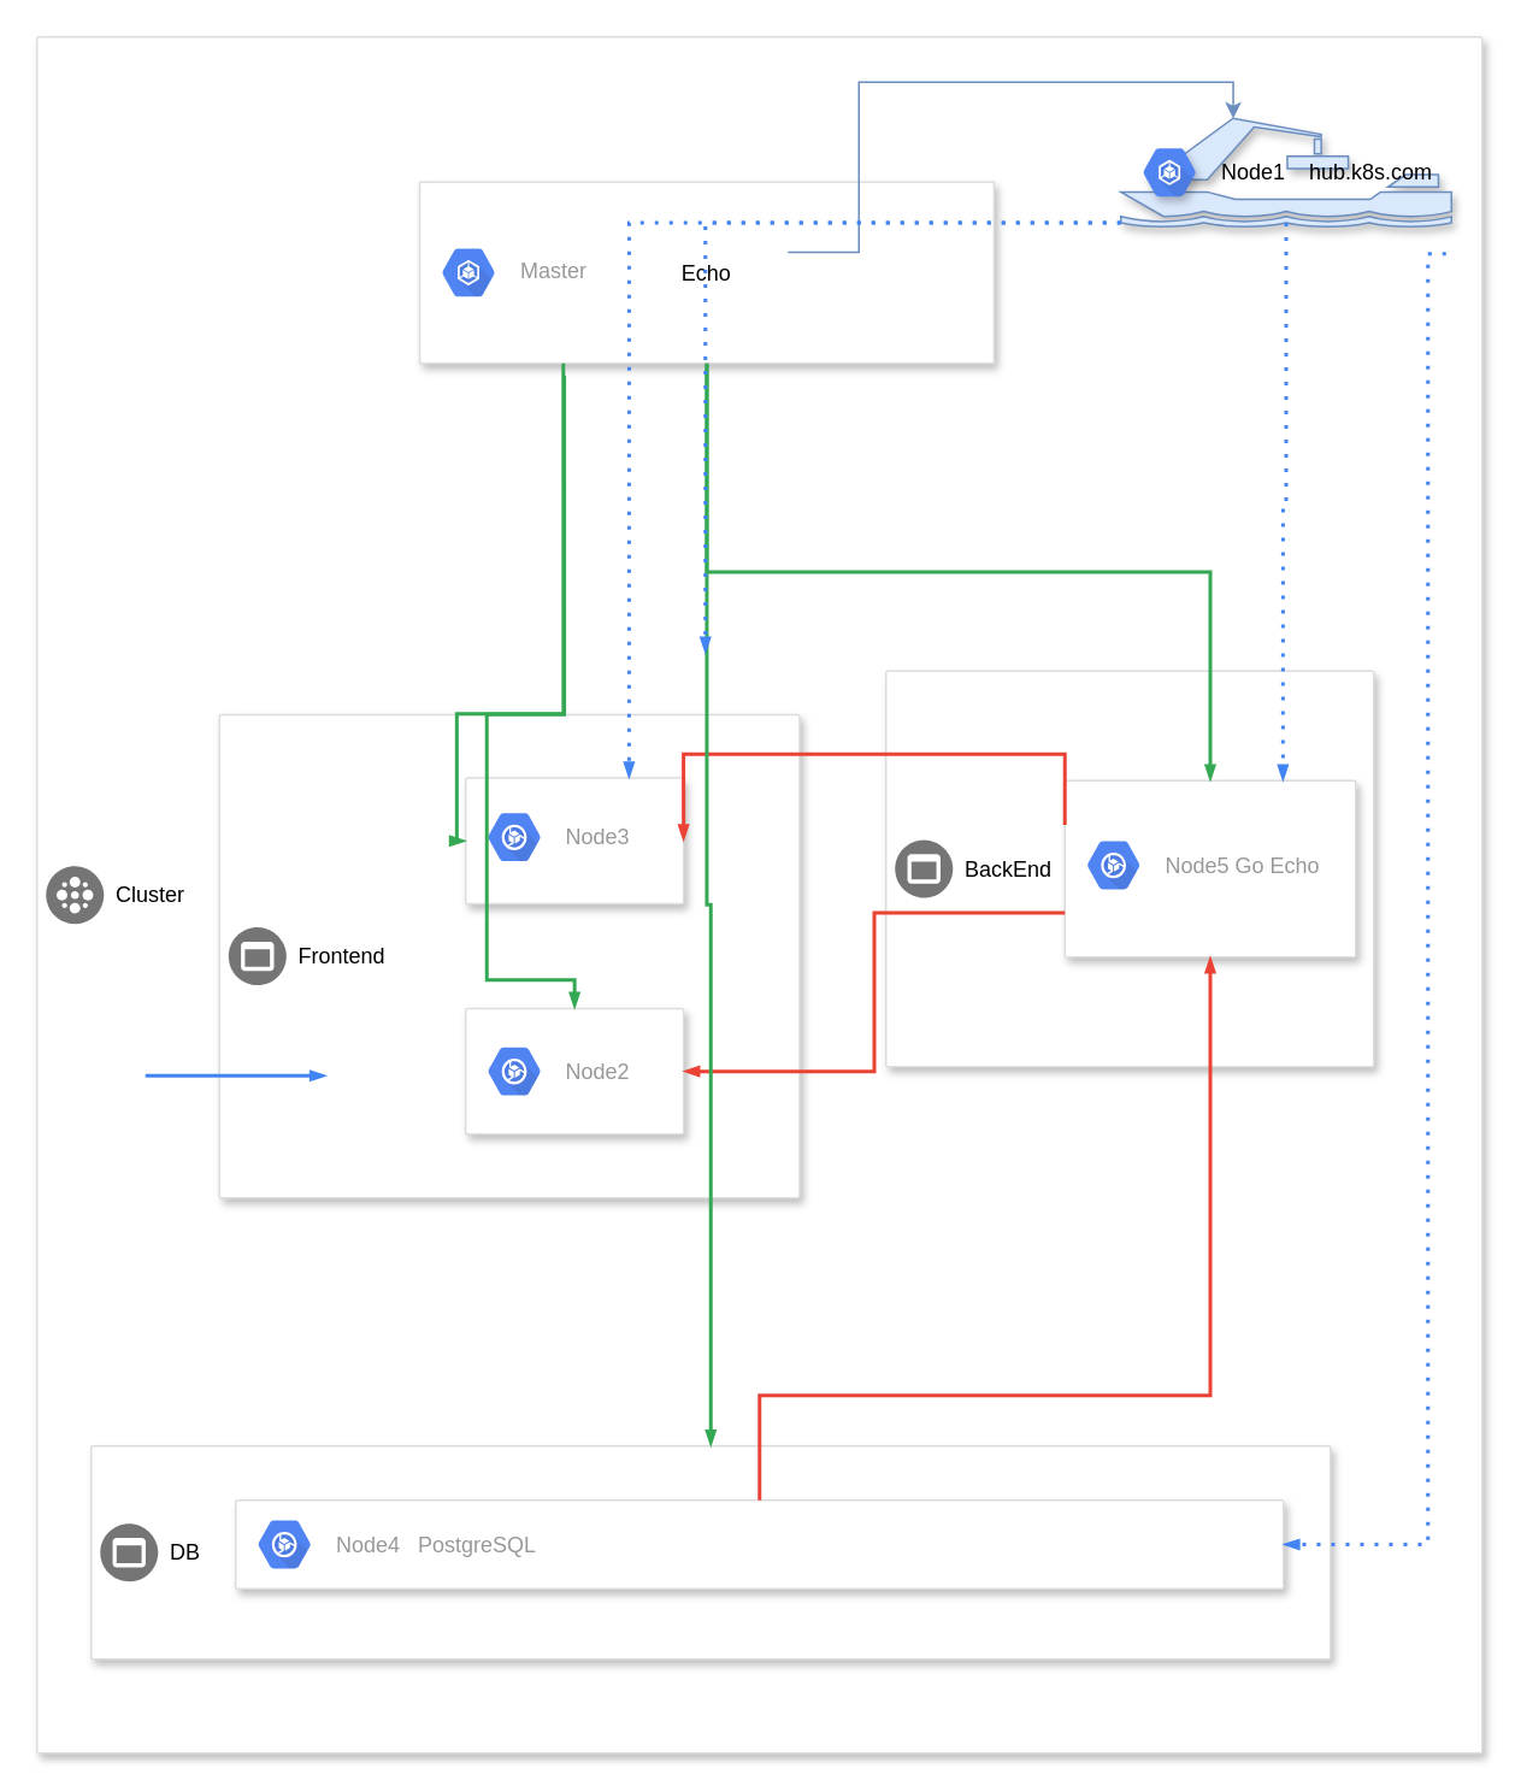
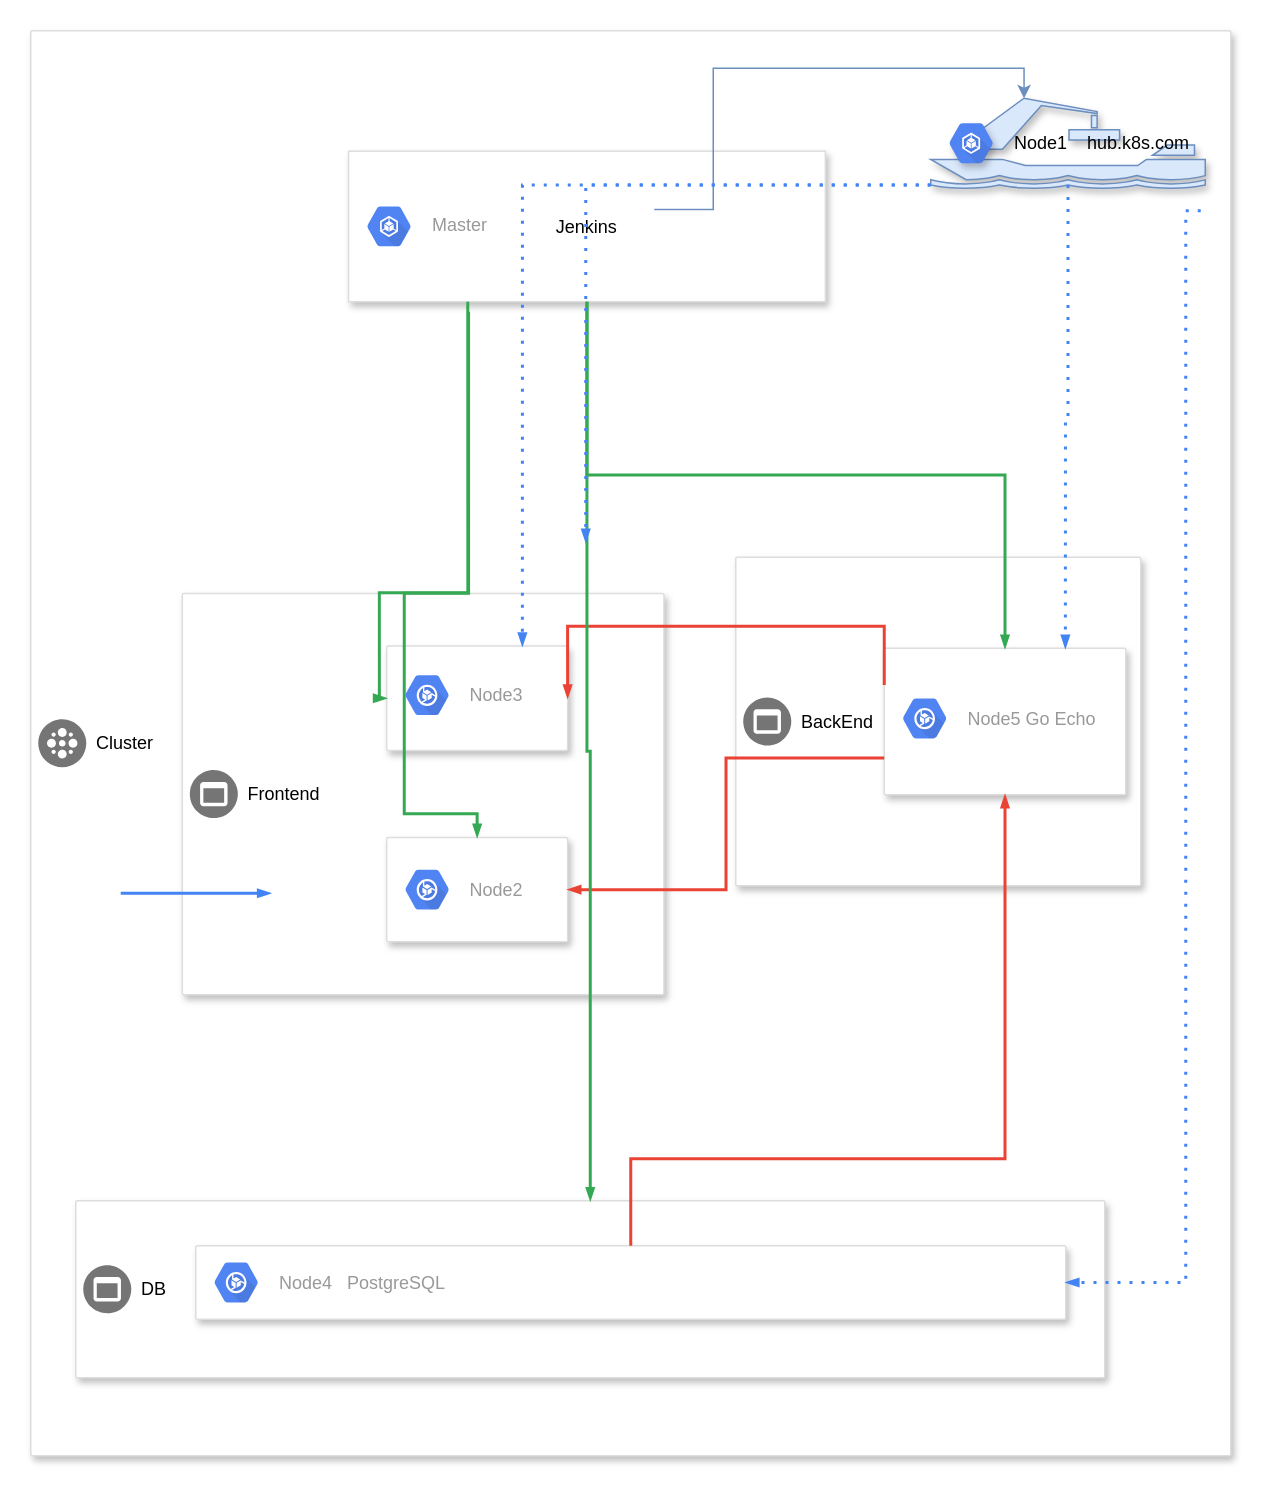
  <mxCell id="0" />
  <mxCell id="1" parent="0" />
  <mxCell id="2" value="" style="strokeColor=#dddddd;fillColor=#ffffff;shadow=1;strokeWidth=1;rounded=1;absoluteArcSize=1;arcSize=2;" parent="1" vertex="1"><mxGeometry y="20" width="800" height="950" as="geometry" x="20" /></mxCell>
  <mxCell id="3" value="Cluster&lt;br&gt;" style="dashed=0;connectable=0;html=1;fillColor=#757575;strokeColor=none;shape=mxgraph.gcp2.cluster;part=1;labelPosition=right;verticalLabelPosition=middle;align=left;verticalAlign=middle;spacingLeft=5;fontColor=#000000;fontSize=12;" parent="2" vertex="1"><mxGeometry y="0.5" width="32" height="32" relative="1" as="geometry"><mxPoint x="5" y="-16" as="offset" /></mxGeometry></mxCell>
- <mxCell id="4" value="Echo" style="strokeColor=#dddddd;fillColor=#ffffff;shadow=1;strokeWidth=1;rounded=1;absoluteArcSize=1;arcSize=0;" parent="2" vertex="1"><mxGeometry x="211.892" y="80.282" width="317.838" height="100.352" as="geometry" /></mxCell>
+ <mxCell id="4" value="Jenkins" style="strokeColor=#dddddd;fillColor=#ffffff;shadow=1;strokeWidth=1;rounded=1;absoluteArcSize=1;arcSize=0;" parent="2" vertex="1"><mxGeometry x="211.892" y="80.282" width="317.838" height="100.352" as="geometry" /></mxCell>
  <mxCell id="5" value="Master" style="dashed=0;connectable=0;html=1;fillColor=#5184F3;strokeColor=none;shape=mxgraph.gcp2.hexIcon;prIcon=container_engine;part=1;labelPosition=right;verticalLabelPosition=middle;align=left;verticalAlign=middle;spacingLeft=5;fontColor=#999999;fontSize=12;" parent="4" vertex="1"><mxGeometry y="0.5" width="44" height="39" relative="1" as="geometry"><mxPoint x="5" y="-19.5" as="offset" /></mxGeometry></mxCell>
  <mxCell id="6" value="" style="shape=image;html=1;verticalAlign=top;verticalLabelPosition=bottom;labelBackgroundColor=#ffffff;imageAspect=0;aspect=fixed;image=https://cdn4.iconfinder.com/data/icons/logos-brands-5/24/jenkins-128.png" parent="4" vertex="1"><mxGeometry x="200.29" y="31.9" width="6.947" height="6.947" as="geometry" /></mxCell>
  <mxCell id="7" value="" style="strokeColor=#dddddd;fillColor=#ffffff;shadow=1;strokeWidth=1;rounded=1;absoluteArcSize=1;arcSize=2;" parent="2" vertex="1"><mxGeometry x="101.054" y="375.092" width="321.081" height="267.606" as="geometry" /></mxCell>
  <mxCell id="8" value="Frontend&lt;br&gt;" style="dashed=0;connectable=0;html=1;fillColor=#757575;strokeColor=none;shape=mxgraph.gcp2.frontend_platform_services;part=1;labelPosition=right;verticalLabelPosition=middle;align=left;verticalAlign=middle;spacingLeft=5;fontColor=#000000;fontSize=12;" parent="7" vertex="1"><mxGeometry y="0.5" width="32" height="32" relative="1" as="geometry"><mxPoint x="5" y="-16" as="offset" /></mxGeometry></mxCell>
  <mxCell id="9" value="" style="strokeColor=#dddddd;fillColor=#ffffff;shadow=1;strokeWidth=1;rounded=1;absoluteArcSize=1;arcSize=2;" parent="7" vertex="1"><mxGeometry x="136.216" y="35.091" width="120.649" height="69.577" as="geometry" /></mxCell>
  <mxCell id="10" value="Node3&lt;br&gt;" style="dashed=0;connectable=0;html=1;fillColor=#5184F3;strokeColor=none;shape=mxgraph.gcp2.hexIcon;prIcon=container_optimized_os;part=1;labelPosition=right;verticalLabelPosition=middle;align=left;verticalAlign=middle;spacingLeft=5;fontColor=#999999;fontSize=12;" parent="9" vertex="1"><mxGeometry y="0.5" width="44" height="39" relative="1" as="geometry"><mxPoint x="5" y="-21.5" as="offset" /></mxGeometry></mxCell>
  <mxCell id="11" value="" style="strokeColor=#dddddd;fillColor=#ffffff;shadow=1;strokeWidth=1;rounded=1;absoluteArcSize=1;arcSize=2;" parent="7" vertex="1"><mxGeometry x="136.216" y="162.704" width="120.649" height="69.577" as="geometry" /></mxCell>
  <mxCell id="12" value="Node2" style="dashed=0;connectable=0;html=1;fillColor=#5184F3;strokeColor=none;shape=mxgraph.gcp2.hexIcon;prIcon=container_optimized_os;part=1;labelPosition=right;verticalLabelPosition=middle;align=left;verticalAlign=middle;spacingLeft=5;fontColor=#999999;fontSize=12;" parent="11" vertex="1"><mxGeometry y="0.5" width="44" height="39" relative="1" as="geometry"><mxPoint x="5" y="-19.5" as="offset" /></mxGeometry></mxCell>
  <mxCell id="13" value="" style="edgeStyle=orthogonalEdgeStyle;fontSize=12;html=1;endArrow=blockThin;endFill=1;rounded=0;strokeWidth=2;endSize=4;startSize=4;strokeColor=#34A853;dashed=0;exitX=0.25;exitY=1;exitDx=0;exitDy=0;" parent="2" source="4" target="9" edge="1"><mxGeometry width="100" relative="1" as="geometry"><mxPoint x="75.676" y="361.268" as="sourcePoint" /><mxPoint x="183.784" y="361.268" as="targetPoint" /><Array as="points"><mxPoint x="291.892" y="374.648" /><mxPoint x="232.432" y="374.648" /></Array></mxGeometry></mxCell>
  <mxCell id="14" value="" style="edgeStyle=orthogonalEdgeStyle;fontSize=12;html=1;endArrow=blockThin;endFill=1;rounded=0;strokeWidth=2;endSize=4;startSize=4;strokeColor=#34A853;dashed=0;entryX=0.5;entryY=0;entryDx=0;entryDy=0;" parent="2" target="11" edge="1"><mxGeometry width="100" relative="1" as="geometry"><mxPoint x="291.892" y="187.324" as="sourcePoint" /><mxPoint x="205.405" y="374.648" as="targetPoint" /><Array as="points"><mxPoint x="292" y="375" /><mxPoint x="249" y="375" /><mxPoint x="249" y="522" /><mxPoint x="298" y="522" /></Array></mxGeometry></mxCell>
  <mxCell id="15" value="" style="strokeColor=#dddddd;fillColor=#ffffff;shadow=1;strokeWidth=1;rounded=1;absoluteArcSize=1;arcSize=2;" parent="2" vertex="1"><mxGeometry x="470" y="351" width="270" height="219" as="geometry" /></mxCell>
  <mxCell id="16" value="BackEnd" style="dashed=0;connectable=0;html=1;fillColor=#757575;strokeColor=none;shape=mxgraph.gcp2.frontend_platform_services;part=1;labelPosition=right;verticalLabelPosition=middle;align=left;verticalAlign=middle;spacingLeft=5;fontColor=#000000;fontSize=12;" parent="15" vertex="1"><mxGeometry y="0.5" width="32" height="32" relative="1" as="geometry"><mxPoint x="5" y="-16" as="offset" /></mxGeometry></mxCell>
  <mxCell id="17" value="" style="strokeColor=#dddddd;fillColor=#ffffff;shadow=1;strokeWidth=1;rounded=1;absoluteArcSize=1;arcSize=2;" parent="15" vertex="1"><mxGeometry x="99" y="60.731" width="161" height="97.538" as="geometry" /></mxCell>
  <mxCell id="18" value="Node5 Go Echo&lt;br&gt;" style="dashed=0;connectable=0;html=1;fillColor=#5184F3;strokeColor=none;shape=mxgraph.gcp2.hexIcon;prIcon=container_optimized_os;part=1;labelPosition=right;verticalLabelPosition=middle;align=left;verticalAlign=middle;spacingLeft=5;fontColor=#999999;fontSize=12;" parent="17" vertex="1"><mxGeometry y="0.5" width="44" height="39" relative="1" as="geometry"><mxPoint x="5" y="-21.5" as="offset" /></mxGeometry></mxCell>
  <mxCell id="19" value="" style="strokeColor=#dddddd;fillColor=#ffffff;shadow=1;strokeWidth=1;rounded=1;absoluteArcSize=1;arcSize=2;" parent="2" vertex="1"><mxGeometry x="30" y="780" width="686" height="118" as="geometry" /></mxCell>
  <mxCell id="20" value="DB" style="dashed=0;connectable=0;html=1;fillColor=#757575;strokeColor=none;shape=mxgraph.gcp2.frontend_platform_services;part=1;labelPosition=right;verticalLabelPosition=middle;align=left;verticalAlign=middle;spacingLeft=5;fontColor=#000000;fontSize=12;" parent="19" vertex="1"><mxGeometry y="0.5" width="32" height="32" relative="1" as="geometry"><mxPoint x="5" y="-16" as="offset" /></mxGeometry></mxCell>
  <mxCell id="21" value="" style="strokeColor=#dddddd;fillColor=#ffffff;shadow=1;strokeWidth=1;rounded=1;absoluteArcSize=1;arcSize=2;" parent="19" vertex="1"><mxGeometry x="80" y="30" width="580" height="49" as="geometry" /></mxCell>
  <mxCell id="22" value="Node4&amp;nbsp; &amp;nbsp;PostgreSQL&lt;br&gt;" style="dashed=0;connectable=0;html=1;fillColor=#5184F3;strokeColor=none;shape=mxgraph.gcp2.hexIcon;prIcon=container_optimized_os;part=1;labelPosition=right;verticalLabelPosition=middle;align=left;verticalAlign=middle;spacingLeft=5;fontColor=#999999;fontSize=12;" parent="21" vertex="1"><mxGeometry y="0.5" width="44" height="39" relative="1" as="geometry"><mxPoint x="5" y="-19.5" as="offset" /></mxGeometry></mxCell>
  <mxCell id="23" value="" style="edgeStyle=orthogonalEdgeStyle;fontSize=12;html=1;endArrow=blockThin;endFill=1;rounded=0;strokeWidth=2;endSize=4;startSize=4;strokeColor=#34A853;dashed=0;exitX=0.5;exitY=1;exitDx=0;exitDy=0;" parent="2" source="4" target="17" edge="1"><mxGeometry width="100" relative="1" as="geometry"><mxPoint x="361" y="292" as="sourcePoint" /><mxPoint x="461" y="292" as="targetPoint" /></mxGeometry></mxCell>
  <mxCell id="24" value="" style="edgeStyle=orthogonalEdgeStyle;fontSize=12;html=1;endArrow=blockThin;endFill=1;rounded=0;strokeWidth=2;endSize=4;startSize=4;strokeColor=#EA4335;dashed=0;exitX=0.5;exitY=0;exitDx=0;exitDy=0;entryX=0.5;entryY=1;entryDx=0;entryDy=0;" parent="2" source="21" target="17" edge="1"><mxGeometry width="100" relative="1" as="geometry"><mxPoint x="411" y="722" as="sourcePoint" /><mxPoint x="511" y="722" as="targetPoint" /><Array as="points"><mxPoint x="400" y="752" /><mxPoint x="650" y="752" /></Array></mxGeometry></mxCell>
  <mxCell id="25" value="" style="edgeStyle=orthogonalEdgeStyle;fontSize=12;html=1;endArrow=blockThin;endFill=1;rounded=0;strokeWidth=2;endSize=4;startSize=4;strokeColor=#EA4335;dashed=0;entryX=1;entryY=0.5;entryDx=0;entryDy=0;exitX=0;exitY=0.25;exitDx=0;exitDy=0;" parent="2" source="17" target="9" edge="1"><mxGeometry width="100" relative="1" as="geometry"><mxPoint x="451" y="622" as="sourcePoint" /><mxPoint x="551" y="622" as="targetPoint" /><Array as="points"><mxPoint x="358" y="397" /></Array></mxGeometry></mxCell>
  <mxCell id="26" value="" style="edgeStyle=orthogonalEdgeStyle;fontSize=12;html=1;endArrow=blockThin;endFill=1;rounded=0;strokeWidth=2;endSize=4;startSize=4;strokeColor=#EA4335;dashed=0;entryX=1;entryY=0.5;entryDx=0;entryDy=0;exitX=0;exitY=0.75;exitDx=0;exitDy=0;" parent="2" source="17" target="11" edge="1"><mxGeometry width="100" relative="1" as="geometry"><mxPoint x="471" y="562" as="sourcePoint" /><mxPoint x="571" y="562" as="targetPoint" /></mxGeometry></mxCell>
  <mxCell id="27" value="" style="edgeStyle=orthogonalEdgeStyle;fontSize=12;html=1;endArrow=blockThin;endFill=1;rounded=0;strokeWidth=2;endSize=4;startSize=4;dashed=1;dashPattern=1 3;strokeColor=#4284F3;entryX=1;entryY=0.5;entryDx=0;entryDy=0;" parent="2" target="21" edge="1"><mxGeometry width="100" relative="1" as="geometry"><mxPoint x="780" y="120" as="sourcePoint" /><mxPoint x="780" y="610" as="targetPoint" /><Array as="points"><mxPoint x="770" y="120" /><mxPoint x="770" y="835" /></Array></mxGeometry></mxCell>
  <mxCell id="28" value="" style="edgeStyle=orthogonalEdgeStyle;fontSize=12;html=1;endArrow=blockThin;endFill=1;rounded=0;strokeWidth=2;endSize=4;startSize=4;strokeColor=#34A853;dashed=0;exitX=0.5;exitY=1;exitDx=0;exitDy=0;entryX=0.5;entryY=0;entryDx=0;entryDy=0;" parent="2" source="4" target="19" edge="1"><mxGeometry width="100" relative="1" as="geometry"><mxPoint x="110" y="265" as="sourcePoint" /><mxPoint x="210" y="265" as="targetPoint" /></mxGeometry></mxCell>
  <mxCell id="29" value="" style="edgeStyle=orthogonalEdgeStyle;fontSize=12;html=1;endArrow=blockThin;endFill=1;rounded=0;strokeWidth=2;endSize=4;startSize=4;dashed=0;strokeColor=#4284F3;" parent="1" edge="1"><mxGeometry width="100" relative="1" as="geometry"><mxPoint x="80" y="595" as="sourcePoint" /><mxPoint x="180" y="595" as="targetPoint" /></mxGeometry></mxCell>
  <mxCell id="30" value="" style="shape=mxgraph.signs.transportation.harbor;html=1;fillColor=#dae8fc;strokeColor=#6c8ebf;verticalLabelPosition=bottom;verticalAlign=top;align=center;shadow=1;fontFamily=Helvetica;fontSize=12;strokeWidth=1;" parent="1" vertex="1"><mxGeometry x="620" y="65" width="183" height="60" as="geometry" /></mxCell>
  <mxCell id="31" value="&lt;font color=&quot;#000000&quot;&gt;Node1&amp;nbsp; &amp;nbsp; hub.k8s.com&lt;/font&gt;" style="dashed=0;connectable=0;html=1;fillColor=#5184F3;strokeColor=none;shape=mxgraph.gcp2.hexIcon;prIcon=container_engine;part=1;labelPosition=right;verticalLabelPosition=middle;align=left;verticalAlign=middle;spacingLeft=5;fontColor=#999999;fontSize=12;shadow=1;" parent="30" vertex="1"><mxGeometry y="0.5" width="44" height="39" relative="1" as="geometry"><mxPoint x="5" y="-19.5" as="offset" /></mxGeometry></mxCell>
  <mxCell id="32" style="edgeStyle=orthogonalEdgeStyle;rounded=0;orthogonalLoop=1;jettySize=auto;html=1;exitX=0.5;exitY=1;exitDx=0;exitDy=0;entryX=0.34;entryY=0;entryDx=0;entryDy=0;entryPerimeter=0;fillColor=#dae8fc;strokeColor=#6c8ebf;" parent="1" source="6" target="30" edge="1"><mxGeometry relative="1" as="geometry"><Array as="points"><mxPoint x="475" y="45" /><mxPoint x="682" y="45" /></Array></mxGeometry></mxCell>
  <mxCell id="33" value="" style="edgeStyle=orthogonalEdgeStyle;fontSize=12;html=1;endArrow=blockThin;endFill=1;rounded=0;strokeWidth=2;endSize=4;startSize=4;dashed=1;dashPattern=1 3;strokeColor=#4284F3;entryX=0.75;entryY=0;entryDx=0;entryDy=0;exitX=0;exitY=0.965;exitDx=0;exitDy=0;exitPerimeter=0;" parent="1" source="30" target="9" edge="1"><mxGeometry width="100" relative="1" as="geometry"><mxPoint x="470" y="145" as="sourcePoint" /><mxPoint x="570" y="145" as="targetPoint" /></mxGeometry></mxCell>
  <mxCell id="34" value="" style="edgeStyle=orthogonalEdgeStyle;fontSize=12;html=1;endArrow=blockThin;endFill=1;rounded=0;strokeWidth=2;endSize=4;startSize=4;dashed=1;dashPattern=1 3;strokeColor=#4284F3;exitX=0;exitY=0.965;exitDx=0;exitDy=0;exitPerimeter=0;" parent="1" source="30" edge="1"><mxGeometry width="100" relative="1" as="geometry"><mxPoint x="420" y="155" as="sourcePoint" /><mxPoint x="390" y="361" as="targetPoint" /><Array as="points"><mxPoint x="390" y="123" /><mxPoint x="390" y="361" /></Array></mxGeometry></mxCell>
  <mxCell id="35" value="" style="edgeStyle=orthogonalEdgeStyle;fontSize=12;html=1;endArrow=blockThin;endFill=1;rounded=0;strokeWidth=2;endSize=4;startSize=4;dashed=1;dashPattern=1 3;strokeColor=#4284F3;exitX=0.5;exitY=0.965;exitDx=0;exitDy=0;exitPerimeter=0;entryX=0.75;entryY=0;entryDx=0;entryDy=0;" parent="1" source="30" target="17" edge="1"><mxGeometry width="100" relative="1" as="geometry"><mxPoint x="740" y="155" as="sourcePoint" /><mxPoint x="840" y="155" as="targetPoint" /></mxGeometry></mxCell>
